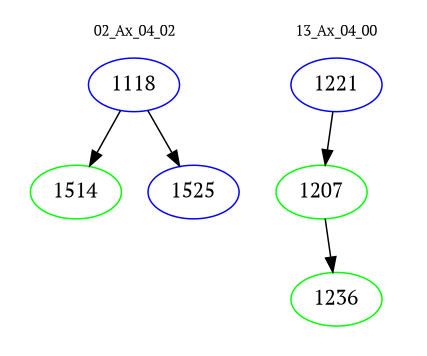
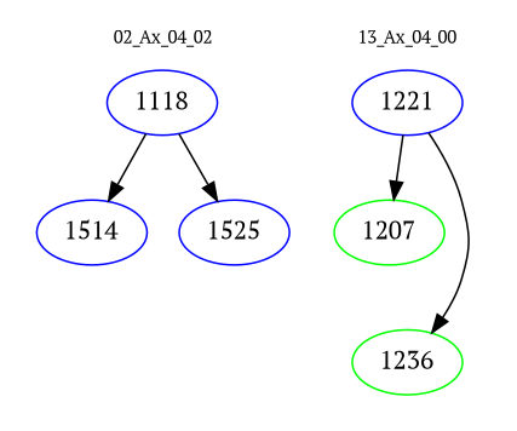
  digraph {
    fontname="PT Serif"
    node [color=blue fontname="PT Serif"]
    edge [color=black fontname="PT Serif"]
    n1 [label=1118]
-   n2 [color=green label=1514]
+   n2 [label=1514]
    n3 [label=1525]
    n4 [label=1221]
    n5 [color=green label=1207]
    n6 [color=green label=1236]
    subgraph cluster_1 {
      color=white
      fontsize=10
      label="02_Ax_04_02"
      n1
      n2
      n3
    }
    subgraph cluster_2 {
      color=white
      fontsize=10
      label="13_Ax_04_00"
      n4
      n5
      n6
    }
    n1 -> n2
    n1 -> n3
    n4 -> n5
-   n5 -> n6
+   n4 -> n6
  }
